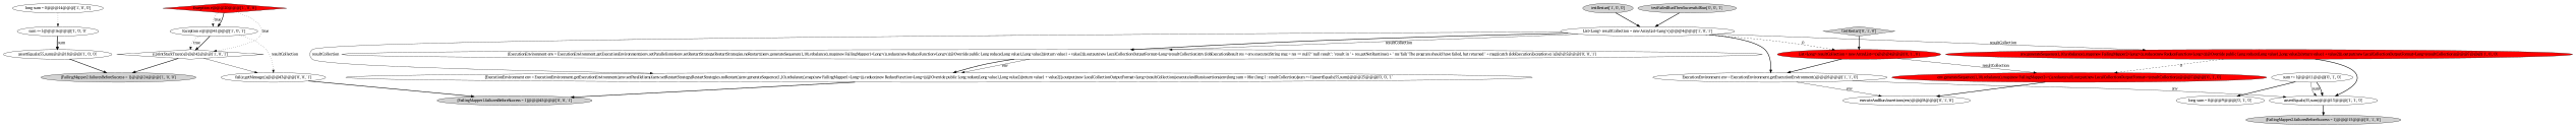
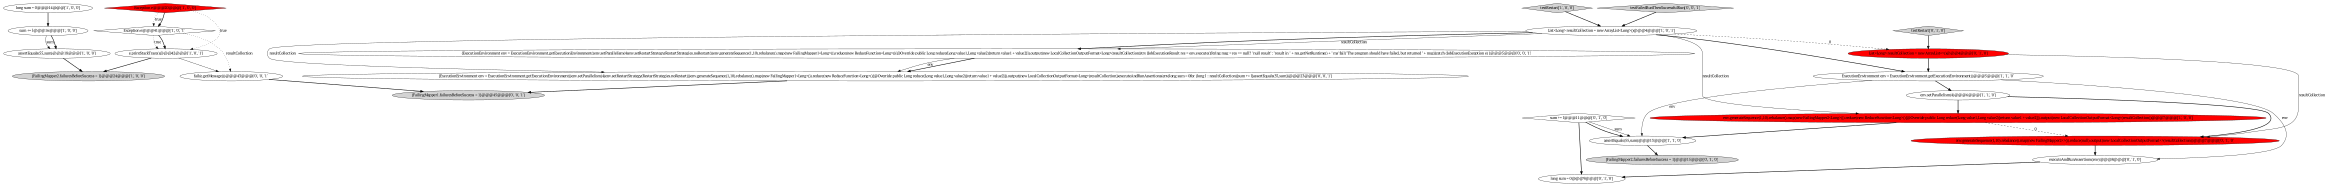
  digraph {
    fontname="PT Serif"
    node [fillcolor=white fontname="PT Serif" shape=ellipse style=filled]
    edge [fontname="PT Serif" style=bold]
    n1 [label="long sum = 0@@@14@@@['1', '0', '0']"]
    n2 [label="sum += l@@@16@@@['1', '0', '0']"]
    n3 [label="assertEquals(55,sum)@@@18@@@['1', '0', '0']"]
-   n4 [label="e.printStackTrace()@@@42@@@['1', '0', '1']" shape=diamond]
+   n4 [label="e.printStackTrace()@@@42@@@['1', '0', '1']"]
    n5 [fillcolor=lightgray label="{FailingMapper2.failuresBeforeSuccess = 1}@@@24@@@['1', '0', '0']"]
    n6 [label="fail(e.getMessage())@@@43@@@['0', '0', '1']"]
    n7 [fillcolor=lightgray label="{FailingMapper1.failuresBeforeSuccess = 1}@@@45@@@['0', '0', '1']"]
    n8 [label="{ExecutionEnvironment env = ExecutionEnvironment.getExecutionEnvironment()env.setParallelism(4)env.setRestartStrategy(RestartStrategies.noRestart())env.generateSequence(1,10).rebalance().map(new FailingMapper1<Long>()).reduce(new ReduceFunction<Long>(){@Override public Long reduce(Long value1,Long value2){return value1 + value2}}).output(new LocalCollectionOutputFormat<Long>(resultCollection))try {JobExecutionResult res = env.execute()String msg = res == null? \"null result\": \"result in \" + res.getNetRuntime() + \" ms\"fail(\"The program should have failed, but returned \" + msg)}catch (JobExecutionException e) }@@@5@@@['0', '0', '1']"]
    n9 [label="{ExecutionEnvironment env = ExecutionEnvironment.getExecutionEnvironment()env.setParallelism(4)env.setRestartStrategy(RestartStrategies.noRestart())env.generateSequence(1,10).rebalance().map(new FailingMapper1<Long>()).reduce(new ReduceFunction<Long>(){@Override public Long reduce(Long value1,Long value2){return value1 + value2}}).output(new LocalCollectionOutputFormat<Long>(resultCollection))executeAndRunAssertions(env)long sum = 0for (long l : resultCollection){sum += l}assertEquals(55,sum)}@@@23@@@['0', '0', '1']"]
    n10 [label="ExecutionEnvironment env = ExecutionEnvironment.getExecutionEnvironment()@@@5@@@['1', '1', '0']"]
    n11 [label="assertEquals(55,sum)@@@13@@@['1', '1', '0']"]
+   n12 [label="env.setParallelism(4)@@@6@@@['1', '1', '0']"]
    n13 [label="executeAndRunAssertions(env)@@@8@@@['0', '1', '0']"]
    n14 [fillcolor=lightgray label="{FailingMapper2.failuresBeforeSuccess = 1}@@@15@@@['0', '1', '0']"]
    n15 [fillcolor=red label="env.generateSequence(1,10).rebalance().map(new FailingMapper2<Long>()).reduce(new ReduceFunction<Long>(){@Override public Long reduce(Long value1,Long value2){return value1 + value2}}).output(new LocalCollectionOutputFormat<Long>(resultCollection))@@@7@@@['1', '0', '0']"]
    n16 [fillcolor=red label="env.generateSequence(1,10).rebalance().map(new FailingMapper2<>()).reduce(null).output(new LocalCollectionOutputFormat<>(resultCollection))@@@7@@@['0', '1', '0']"]
    n17 [label="long sum = 0@@@9@@@['0', '1', '0']"]
-   n18 [label="Exception e@@@41@@@['1', '0', '1']"]
-   n19 [label="sum += l@@@11@@@['0', '1', '0']"]
-   n20 [fillcolor=lightgray label="testRestart['1', '0', '0']"]
+   n18 [label="Exception e@@@41@@@['1', '0', '1']" shape=diamond]
+   n19 [label="sum += l@@@11@@@['0', '1', '0']" shape=diamond]
+   n20 [fillcolor=lightgray label="testRestart['1', '0', '0']" shape=diamond]
    n21 [label="List<Long> resultCollection = new ArrayList<Long>()@@@4@@@['1', '0', '1']"]
    n22 [fillcolor=red label="List<Long> resultCollection = new ArrayList<>()@@@4@@@['0', '1', '0']"]
    n23 [fillcolor=lightgray label="testRestart['0', '1', '0']" shape=diamond]
    n24 [fillcolor=red label="Exception e@@@20@@@['1', '0', '0']" shape=diamond]
-   n25 [fillcolor=lightgray label="testFailedRunThenSuccessfulRun['0', '0', '1']"]
-   n1 -> n2 [style=dotted]
+   n25 [fillcolor=lightgray label="testFailedRunThenSuccessfulRun['0', '0', '1']" shape=diamond]
+   n1 -> n2
    n2 -> n3 [label=sum style=solid]
    n2 -> n3
    n3 -> n5
    n4 -> n5
    n4 -> n6 [style=solid]
    n6 -> n7
    n8 -> n9
    n8 -> n9 [label=env style=solid]
    n9 -> n7
    n10 -> n11 [label=env style=solid]
+   n10 -> n12
    n10 -> n13 [label=env style=solid]
    n11 -> n14
+   n12 -> n15
+   n12 -> n16
+   n13 -> n17
    n15 -> n11
    n15 -> n16 [label=0 style=dashed]
    n16 -> n13
    n18 -> n4
    n18 -> n4 [label=true style=dotted]
    n18 -> n6 [label=resultCollection style=dotted]
    n19 -> n11 [label=sum style=solid]
    n19 -> n11
    n19 -> n17
    n20 -> n21
    n21 -> n8 [label=resultCollection style=solid]
    n21 -> n8
    n21 -> n9 [label=resultCollection style=solid]
    n21 -> n10
    n21 -> n15 [label=resultCollection style=solid]
    n21 -> n22 [label=0 style=dashed]
    n22 -> n10
    n22 -> n16 [label=resultCollection style=solid]
    n23 -> n22
    n24 -> n4 [label=true style=dotted]
    n24 -> n18 [label=true style=dotted]
    n24 -> n18
    n25 -> n21
  }
